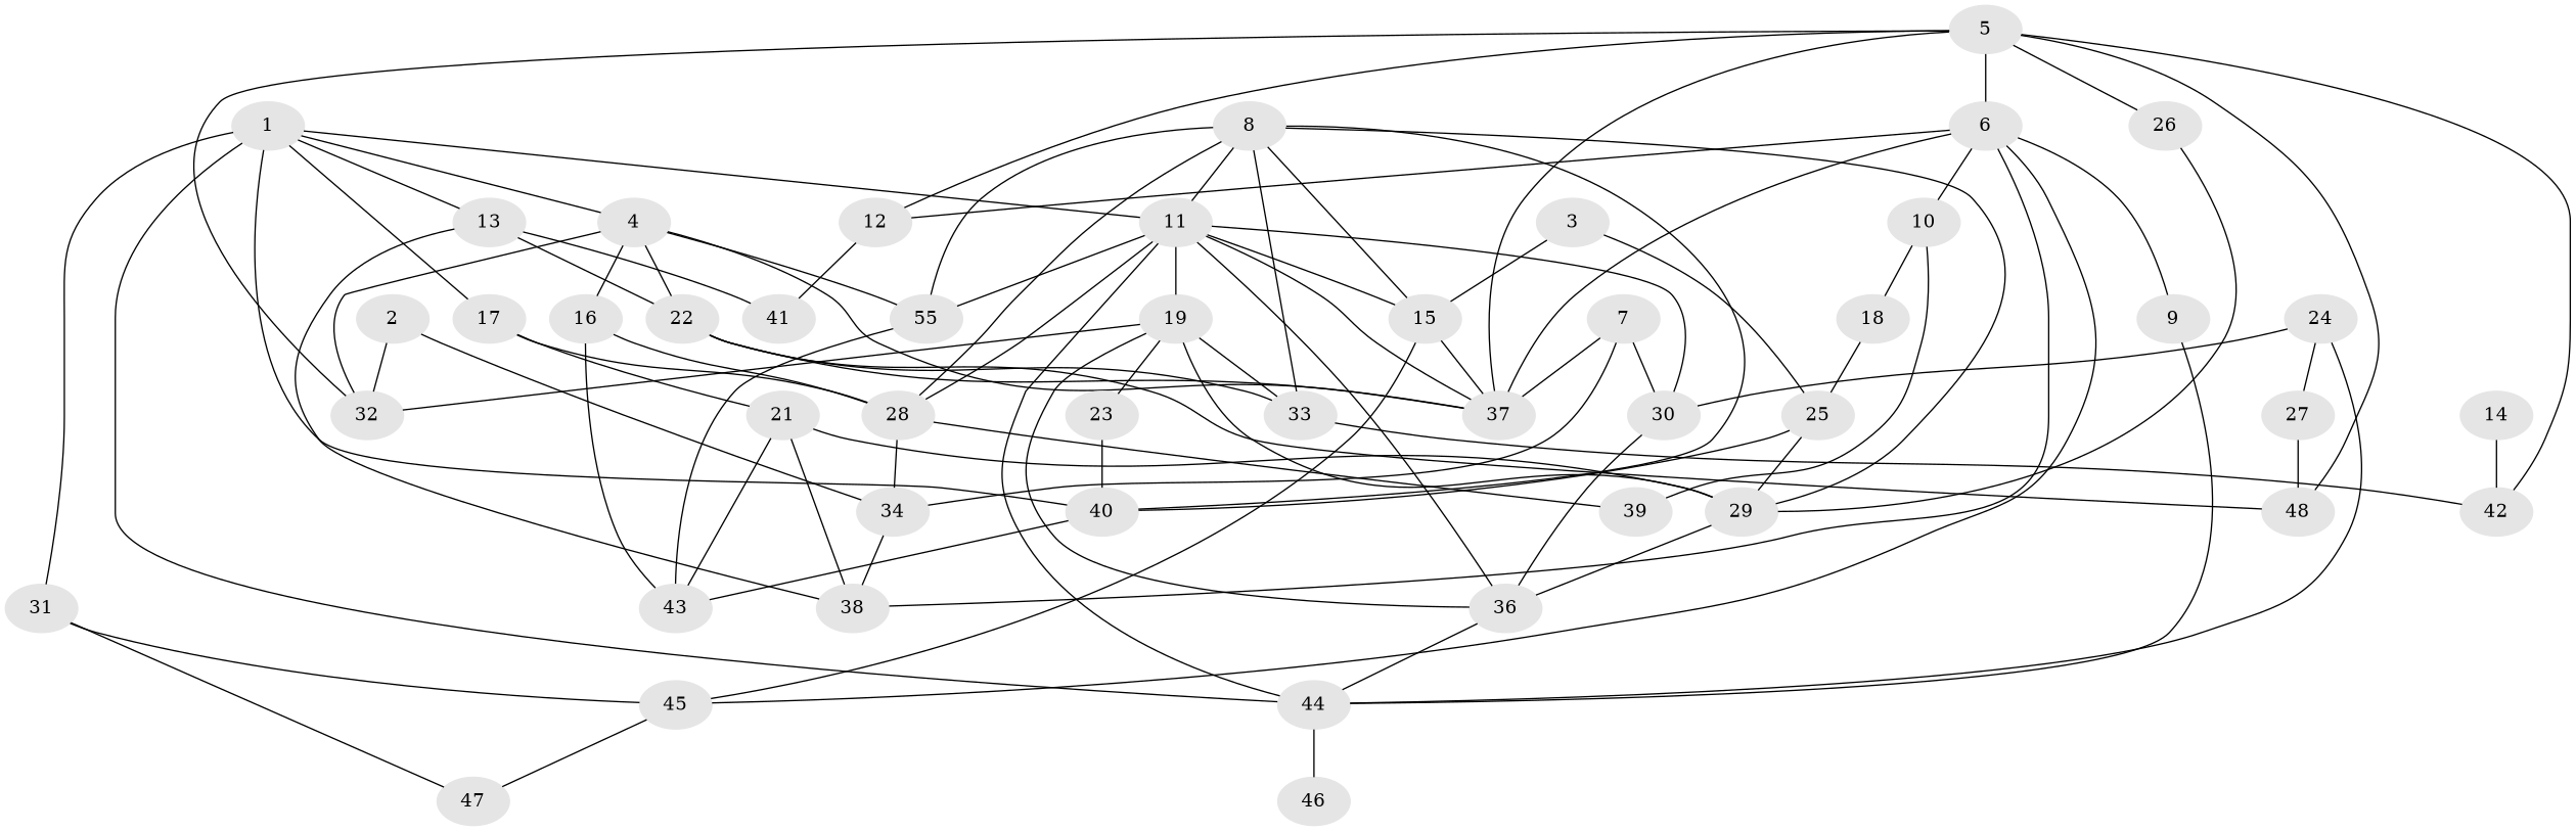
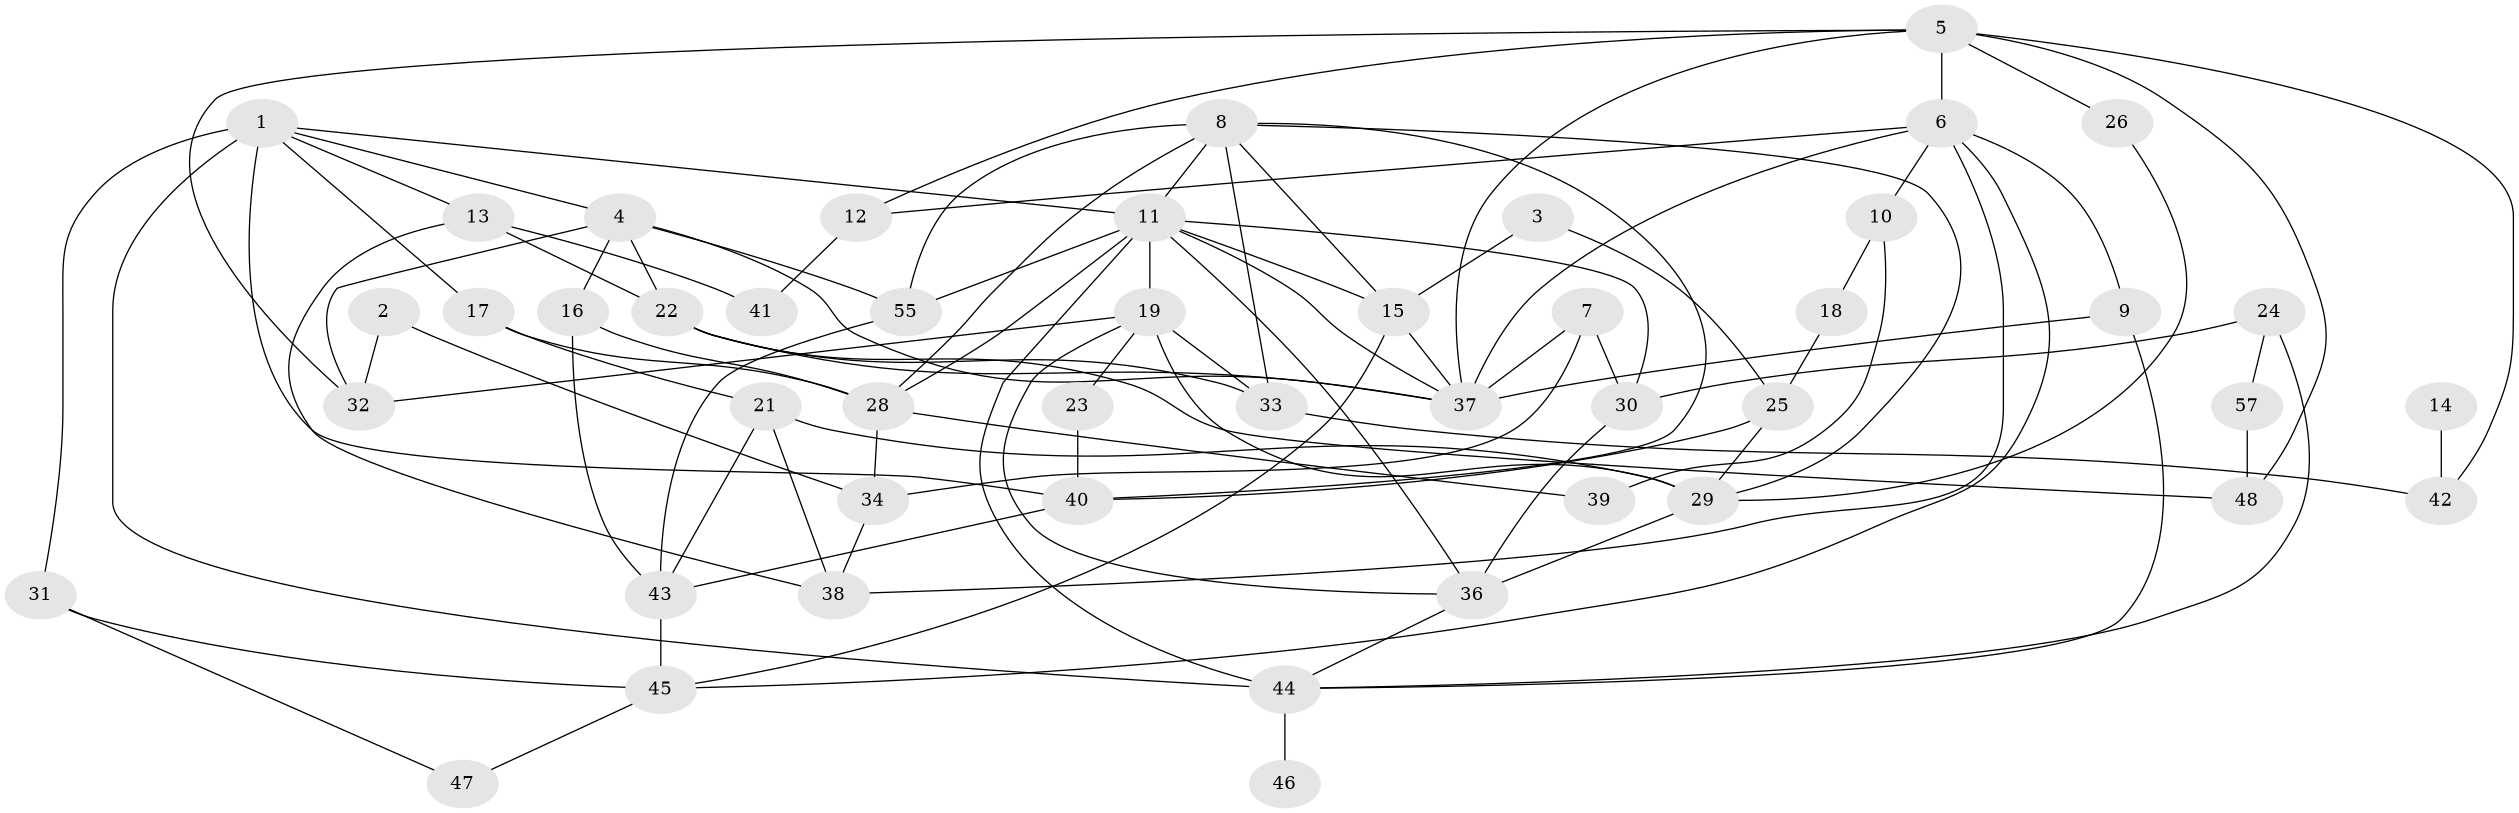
  graph {
    node [color=gray90 style=filled]
    edge [weight=1.0]
    1
    4
    11
    17
    31
    40
    44
    13
    16
    22
    32
    n12 [label=55]
    37
    30
    15
    28
    19
    36
    21
    45
    47
    43
    46
    2
    34
    38
    3
    25
    29
    48
    33
    5
    6
    12
    26
    42
    9
    10
    41
    18
    39
    7
    8
    23
    14
    24
-   27
+   27 [label=57]
    1 -- 4
    1 -- 11
    1 -- 17
    1 -- 31
    1 -- 40 [weight=2.0]
    1 -- 44 [weight=2.0]
    1 -- 13
    4 -- 16
    4 -- 22
    4 -- 32
    4 -- n12
    4 -- 37
    11 -- 44
    11 -- n12
    11 -- 37 [weight=2.0]
    11 -- 30
    11 -- 15
    11 -- 28
    11 -- 19
    11 -- 36
    17 -- 28
    17 -- 21
    31 -- 45
    31 -- 47
    40 -- 43
    44 -- 46
    13 -- 22
    13 -- 38
    13 -- 41
    16 -- 28
    16 -- 43
    22 -- 37
    22 -- 48
    22 -- 33
    n12 -- 43
    30 -- 36
    15 -- 37
    15 -- 45
    28 -- 34
    28 -- 39
    19 -- 32
    19 -- 36
    19 -- 29
    19 -- 33
    19 -- 23
    36 -- 44
    21 -- 43
    21 -- 38
    21 -- 29
    45 -- 47
+   43 -- 45
    2 -- 32
    2 -- 34
    34 -- 38
    3 -- 15
    3 -- 25
    25 -- 40
    25 -- 29 [weight=2.0]
    29 -- 36 [weight=2.0]
    33 -- 42
    5 -- 32
    5 -- 37
    5 -- 48
    5 -- 6 [weight=2.0]
    5 -- 12
    5 -- 26
    5 -- 42
    6 -- 37
    6 -- 45
    6 -- 38
    6 -- 12
    6 -- 9
    6 -- 10
    12 -- 41
    26 -- 29
    9 -- 44
+   9 -- 37
    10 -- 18
    10 -- 39
    18 -- 25
    7 -- 37 [weight=3.0]
    7 -- 30
    7 -- 34
    8 -- 11
    8 -- 40
    8 -- n12
    8 -- 15
    8 -- 28
    8 -- 29
    8 -- 33
    23 -- 40
    14 -- 42
    24 -- 44
    24 -- 30
    24 -- 27
    27 -- 48
  }
